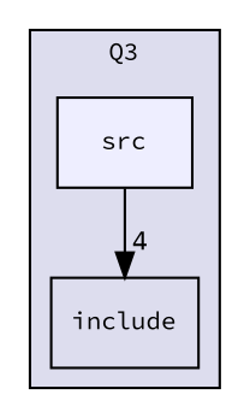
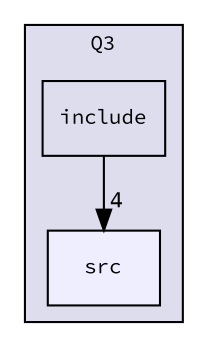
  digraph {
    compound=true
    fontname="Source Code Pro"
    node [fontname="Source Code Pro" fontsize=10 shape=box]
    n1 [label=include]
    n2 [fillcolor="#eeeeff" label=src pencolor=black style=filled]
    subgraph cluster_1 {
      bgcolor="#ddddee"
      fontsize=10
      label=Q3
      pencolor=black
      n1
      n2
    }
-   n2 -> n1 [headlabel=4 labeldistance=1.5 labelfontname=Helvetica labelfontsize=10 fontname="Source Code Pro"]
+   n1 -> n2 [headlabel=4 labeldistance=1.5 labelfontname=Helvetica labelfontsize=10 fontname="Source Code Pro"]
  }
